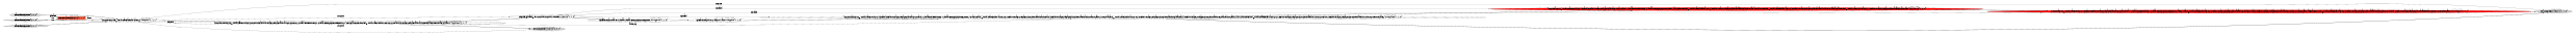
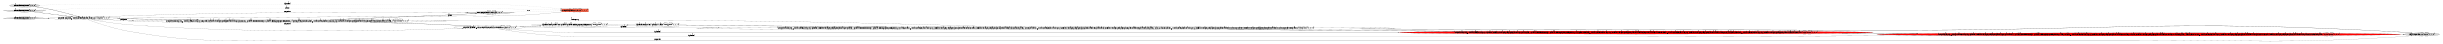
  digraph {
    rankdir=LR
    node [fillcolor=white shape=ellipse style=filled]
    edge [style=bold]
    n1 [label="rightPanel.setLayout(new GridLayout(1,false))@@@33@@@['1', '1', '0']"]
    n2 [label="{Composite assistGroup = UIUtils.createControlGroup(rightPanel,SQLEditorMessages.pref_page_sql_format_group_search,1,GridData.FILL_HORIZONTAL | GridData.VERTICAL_ALIGN_BEGINNING,0)csMatchContains = UIUtils.createCheckbox(assistGroup,SQLEditorMessages.pref_page_sql_completion_label_match_contains,SQLEditorMessages.pref_page_sql_completion_label_match_contains_tip,false,2)csUseGlobalSearch = UIUtils.createCheckbox(assistGroup,SQLEditorMessages.pref_page_sql_completion_label_use_global_search,SQLEditorMessages.pref_page_sql_completion_label_use_global_search_tip,false,2)csShowColumnProcedures = UIUtils.createCheckbox(assistGroup,SQLEditorMessages.pref_page_sql_completion_label_show_column_procedures,SQLEditorMessages.pref_page_sql_completion_label_show_column_procedures_tip,false,2)}@@@34@@@['1', '1', '0']"]
    n3 [fillcolor=lightgray label="return composite@@@40@@@['1', '1', '0']"]
    n4 [fillcolor=red label="{Composite acGroup = UIUtils.createControlGroup(rightPanel,SQLEditorMessages.pref_page_sql_format_group_auto_close,1,GridData.FILL_HORIZONTAL | GridData.VERTICAL_ALIGN_BEGINNING,0)acSingleQuotesCheck = UIUtils.createCheckbox(acGroup,SQLEditorMessages.pref_page_sql_format_label_single_quotes,false)acDoubleQuotesCheck = UIUtils.createCheckbox(acGroup,SQLEditorMessages.pref_page_sql_format_label_double_quotes,false)acBracketsCheck = UIUtils.createCheckbox(acGroup,SQLEditorMessages.pref_page_sql_format_label_brackets,false)}@@@40@@@['1', '0', '0']"]
    n5 [fillcolor=lightgray label="createPreferenceContent['1', '0', '0']"]
    n6 [label="Composite composite = UIUtils.createPlaceholder(parent,2,5)@@@3@@@['1', '1', '1']"]
    n7 [fillcolor=tomato label="Composite parent@@@2@@@['1', '1', '1']" shape=box]
    n8 [label="Composite rightPanel = new Composite(composite,SWT.NONE)@@@31@@@['1', '1', '0']"]
-   n9 [fillcolor=lightgray label="return composite@@@10@@@['0', '0', '1']"]
+   n9 [fillcolor=lightgray label="return composite@@@10@@@['0', '0', '1']" shape=diamond]
    n10 [label="{Composite commonGroup = UIUtils.createControlGroup(composite,UIDashboardMessages.pref_page_dashboards_group_common,2,GridData.FILL_HORIZONTAL | GridData.VERTICAL_ALIGN_BEGINNING,0){openSeparateConnectionCheck = UIUtils.createCheckbox(commonGroup,UIDashboardMessages.pref_page_dashboards_open_separate_connection_label,null,false,2)}}@@@4@@@['1', '1', '1']"]
    n11 [fillcolor=lightgray label="createPreferenceContent['0', '1', '0']" shape=diamond]
    n12 [fillcolor=lightgray label="createPreferenceContent['0', '0', '1']" shape=diamond]
    n13 [fillcolor=red label="{Composite afGroup = UIUtils.createControlGroup(rightPanel,SQLEditorMessages.pref_page_sql_format_group_auto_format,1,GridData.FILL_HORIZONTAL | GridData.VERTICAL_ALIGN_BEGINNING,0)afKeywordCase = UIUtils.createCheckbox(afGroup,SQLEditorMessages.pref_page_sql_format_label_convert_keyword_case,SQLEditorMessages.pref_page_sql_format_label_convert_keyword_case_tip,false,1)afExtractFromSource = UIUtils.createCheckbox(afGroup,SQLEditorMessages.pref_page_sql_format_label_extract_sql_from_source_code,SQLEditorMessages.pref_page_sql_format_label_extract_sql_from_source_code_tip,false,1)}@@@46@@@['1', '0', '0']"]
    n14 [label="rightPanel.setLayoutData(new GridData(GridData.VERTICAL_ALIGN_BEGINNING))@@@32@@@['1', '1', '0']"]
    n1 -> n2
    n2 -> n3
    n2 -> n4
    n4 -> n13
    n5 -> n6
    n5 -> n7 [label=rightPanel style=dotted]
    n6 -> n3 [label=composite style=solid]
    n6 -> n8 [label=composite style=solid]
    n6 -> n9 [label=composite style=solid]
    n6 -> n10
    n6 -> n10 [label=composite style=solid]
    n7 -> n6 [label=parent style=solid]
    n8 -> n2 [label=rightPanel style=solid]
    n8 -> n4 [label=rightPanel style=solid]
    n8 -> n13 [label=rightPanel style=solid]
    n8 -> n14
    n10 -> n2 [label=assistGroup style=solid]
    n10 -> n8
    n10 -> n9
    n11 -> n6
-   n11 -> n7 [label=true style=dotted]
+   n11 -> n7 [label=parent style=dotted]
    n12 -> n6
-   n12 -> n7 [label=true style=dotted]
+   n9 -> n7 [label=true style=dotted]
    n13 -> n3
    n14 -> n1
  }
